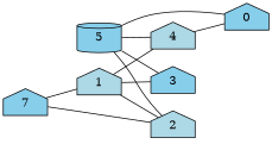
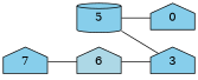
  graph {
    rankdir=LR
    node [fillcolor=skyblue shape=house style=filled]
    0
-   4 [fillcolor=lightblue]
    5 [shape=cylinder]
-   2 [fillcolor=lightblue]
    3
-   6 [fillcolor=lightblue label=1]
+   6 [fillcolor=lightblue]
    7
-   4 -- 0
    5 -- 0
-   5 -- 4
-   5 -- 2
    5 -- 3
-   6 -- 4
-   6 -- 2
    6 -- 3
-   7 -- 2
    7 -- 6
  }
